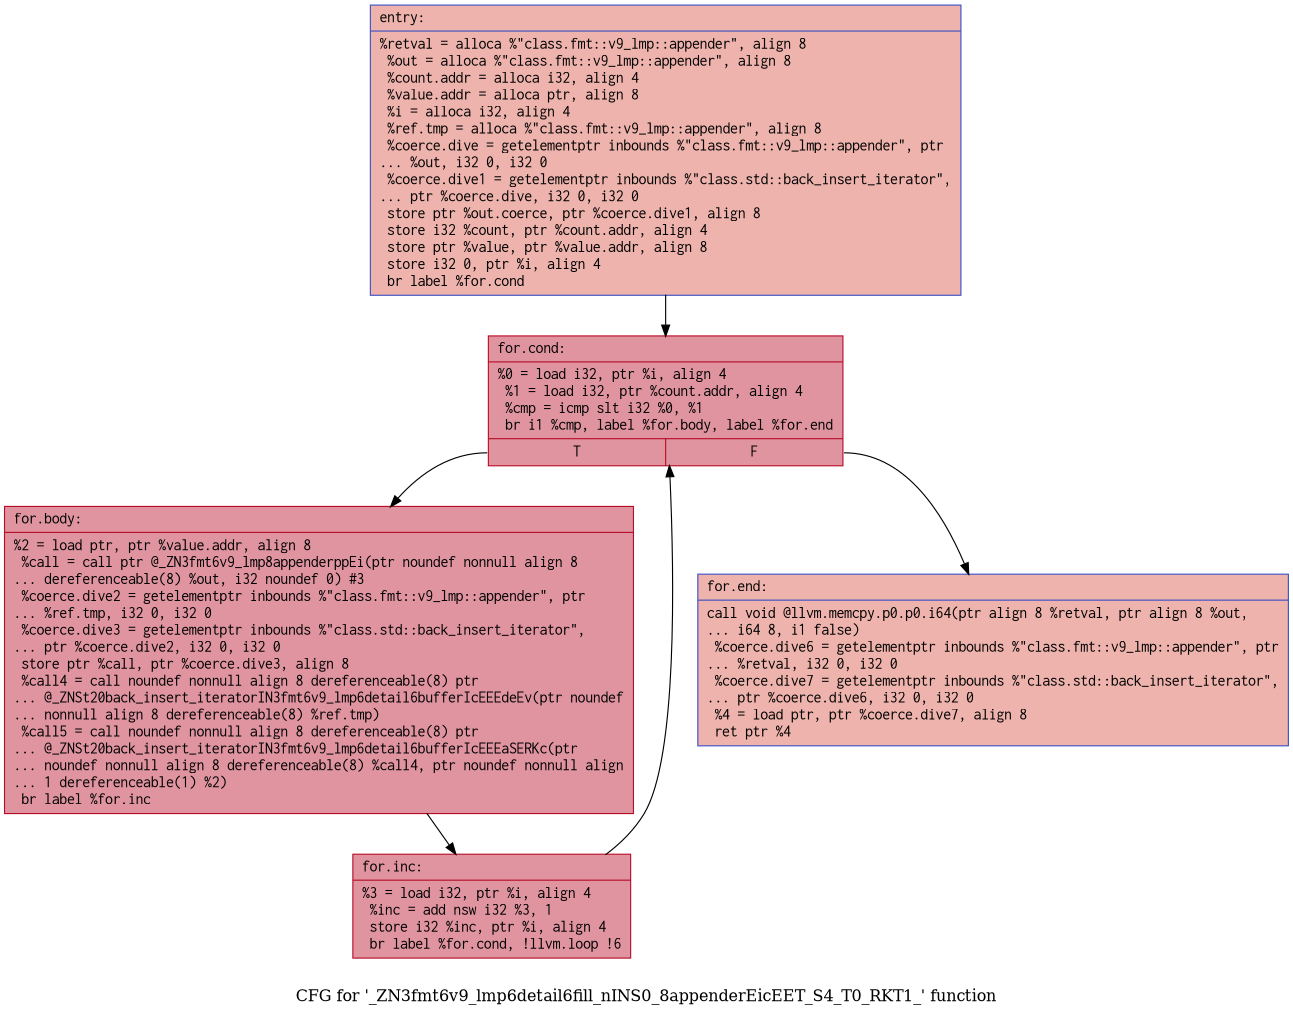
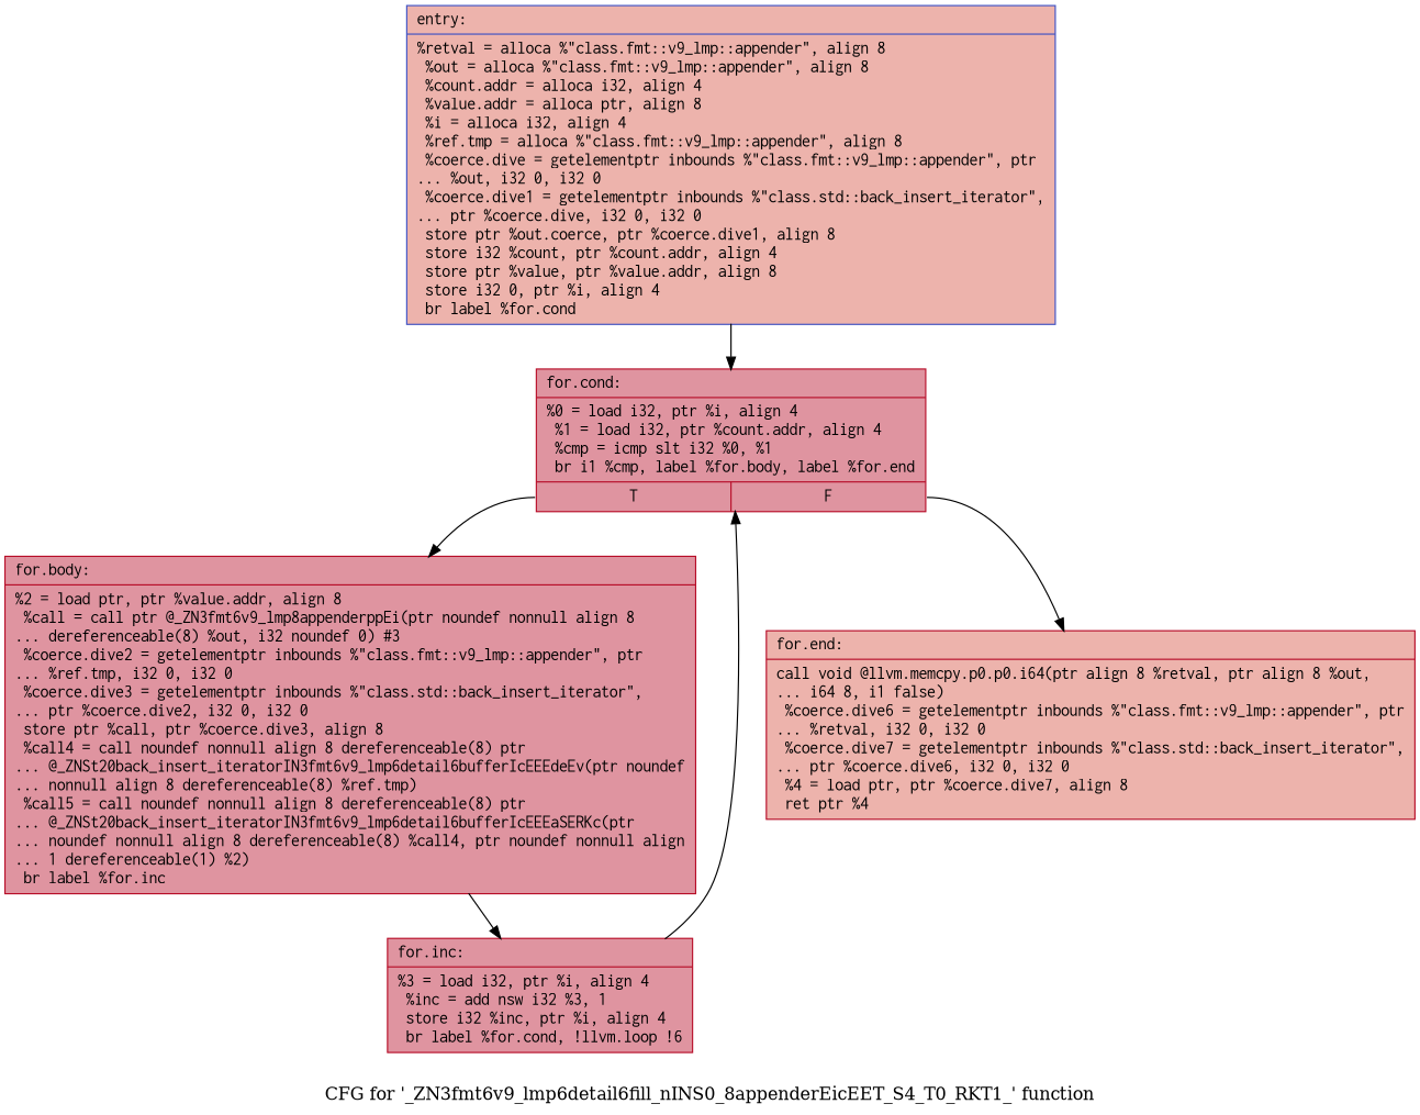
  digraph {
    label="CFG for '_ZN3fmt6v9_lmp6detail6fill_nINS0_8appenderEicEET_S4_T0_RKT1_' function"
    node [color="#b70d28ff" fillcolor="#b70d2870" fontname=Courier shape=record style=filled]
    n1 [color="#3d50c3ff" fillcolor="#d6524470" label="{entry:\l|  %retval = alloca %\"class.fmt::v9_lmp::appender\", align 8\l  %out = alloca %\"class.fmt::v9_lmp::appender\", align 8\l  %count.addr = alloca i32, align 4\l  %value.addr = alloca ptr, align 8\l  %i = alloca i32, align 4\l  %ref.tmp = alloca %\"class.fmt::v9_lmp::appender\", align 8\l  %coerce.dive = getelementptr inbounds %\"class.fmt::v9_lmp::appender\", ptr\l... %out, i32 0, i32 0\l  %coerce.dive1 = getelementptr inbounds %\"class.std::back_insert_iterator\",\l... ptr %coerce.dive, i32 0, i32 0\l  store ptr %out.coerce, ptr %coerce.dive1, align 8\l  store i32 %count, ptr %count.addr, align 4\l  store ptr %value, ptr %value.addr, align 8\l  store i32 0, ptr %i, align 4\l  br label %for.cond\l}"]
    n2 [label="{for.cond:\l|  %0 = load i32, ptr %i, align 4\l  %1 = load i32, ptr %count.addr, align 4\l  %cmp = icmp slt i32 %0, %1\l  br i1 %cmp, label %for.body, label %for.end\l|{<s0>T|<s1>F}}"]
    n3 [label="{for.body:\l|  %2 = load ptr, ptr %value.addr, align 8\l  %call = call ptr @_ZN3fmt6v9_lmp8appenderppEi(ptr noundef nonnull align 8\l... dereferenceable(8) %out, i32 noundef 0) #3\l  %coerce.dive2 = getelementptr inbounds %\"class.fmt::v9_lmp::appender\", ptr\l... %ref.tmp, i32 0, i32 0\l  %coerce.dive3 = getelementptr inbounds %\"class.std::back_insert_iterator\",\l... ptr %coerce.dive2, i32 0, i32 0\l  store ptr %call, ptr %coerce.dive3, align 8\l  %call4 = call noundef nonnull align 8 dereferenceable(8) ptr\l... @_ZNSt20back_insert_iteratorIN3fmt6v9_lmp6detail6bufferIcEEEdeEv(ptr noundef\l... nonnull align 8 dereferenceable(8) %ref.tmp)\l  %call5 = call noundef nonnull align 8 dereferenceable(8) ptr\l... @_ZNSt20back_insert_iteratorIN3fmt6v9_lmp6detail6bufferIcEEEaSERKc(ptr\l... noundef nonnull align 8 dereferenceable(8) %call4, ptr noundef nonnull align\l... 1 dereferenceable(1) %2)\l  br label %for.inc\l}"]
-   n4 [color="#3d50c3ff" fillcolor="#d6524470" label="{for.end:\l|  call void @llvm.memcpy.p0.p0.i64(ptr align 8 %retval, ptr align 8 %out,\l... i64 8, i1 false)\l  %coerce.dive6 = getelementptr inbounds %\"class.fmt::v9_lmp::appender\", ptr\l... %retval, i32 0, i32 0\l  %coerce.dive7 = getelementptr inbounds %\"class.std::back_insert_iterator\",\l... ptr %coerce.dive6, i32 0, i32 0\l  %4 = load ptr, ptr %coerce.dive7, align 8\l  ret ptr %4\l}"]
+   n4 [fillcolor="#d6524470" label="{for.end:\l|  call void @llvm.memcpy.p0.p0.i64(ptr align 8 %retval, ptr align 8 %out,\l... i64 8, i1 false)\l  %coerce.dive6 = getelementptr inbounds %\"class.fmt::v9_lmp::appender\", ptr\l... %retval, i32 0, i32 0\l  %coerce.dive7 = getelementptr inbounds %\"class.std::back_insert_iterator\",\l... ptr %coerce.dive6, i32 0, i32 0\l  %4 = load ptr, ptr %coerce.dive7, align 8\l  ret ptr %4\l}"]
    n5 [label="{for.inc:\l|  %3 = load i32, ptr %i, align 4\l  %inc = add nsw i32 %3, 1\l  store i32 %inc, ptr %i, align 4\l  br label %for.cond, !llvm.loop !6\l}"]
    n1 -> n2
    n2 -> n3 [tailport=s0]
    n2 -> n4 [tailport=s1]
    n3 -> n5
    n5 -> n2
  }
